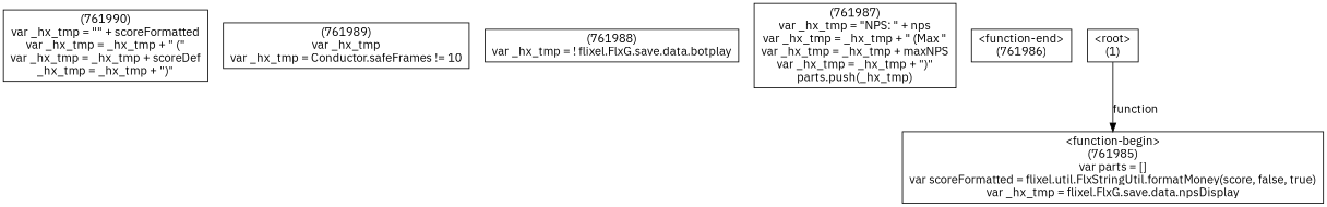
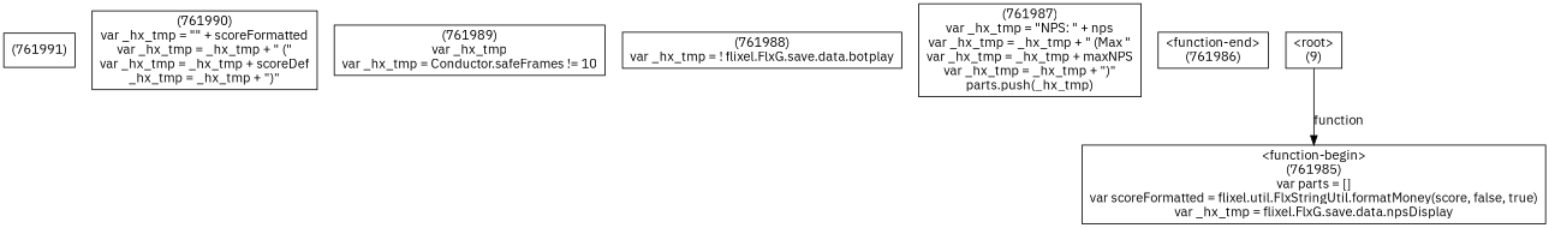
  digraph {
    fontname="IBM Plex Sans"
    node [shape=box fontname="IBM Plex Sans"]
+   n1 [label="(761991)"]
    n2 [label="(761990)\nvar _hx_tmp = \"\" + scoreFormatted\nvar _hx_tmp = _hx_tmp + \" (\"\nvar _hx_tmp = _hx_tmp + scoreDef\n_hx_tmp = _hx_tmp + \")\""]
    n3 [label="(761989)\nvar _hx_tmp\nvar _hx_tmp = Conductor.safeFrames != 10"]
    n4 [label="(761988)\nvar _hx_tmp = ! flixel.FlxG.save.data.botplay"]
    n5 [label="(761987)\nvar _hx_tmp = \"NPS: \" + nps\nvar _hx_tmp = _hx_tmp + \" (Max \"\nvar _hx_tmp = _hx_tmp + maxNPS\nvar _hx_tmp = _hx_tmp + \")\"\nparts.push(_hx_tmp)"]
    n6 [label="<function-end>\n(761986)"]
    n7 [label="<function-begin>\n(761985)\nvar parts = []\nvar scoreFormatted = flixel.util.FlxStringUtil.formatMoney(score, false, true)\nvar _hx_tmp = flixel.FlxG.save.data.npsDisplay"]
-   n8 [label="<root>\n(1)"]
+   n8 [label="<root>\n(9)"]
    n8 -> n7 [label=function fontname="IBM Plex Sans"]
  }
